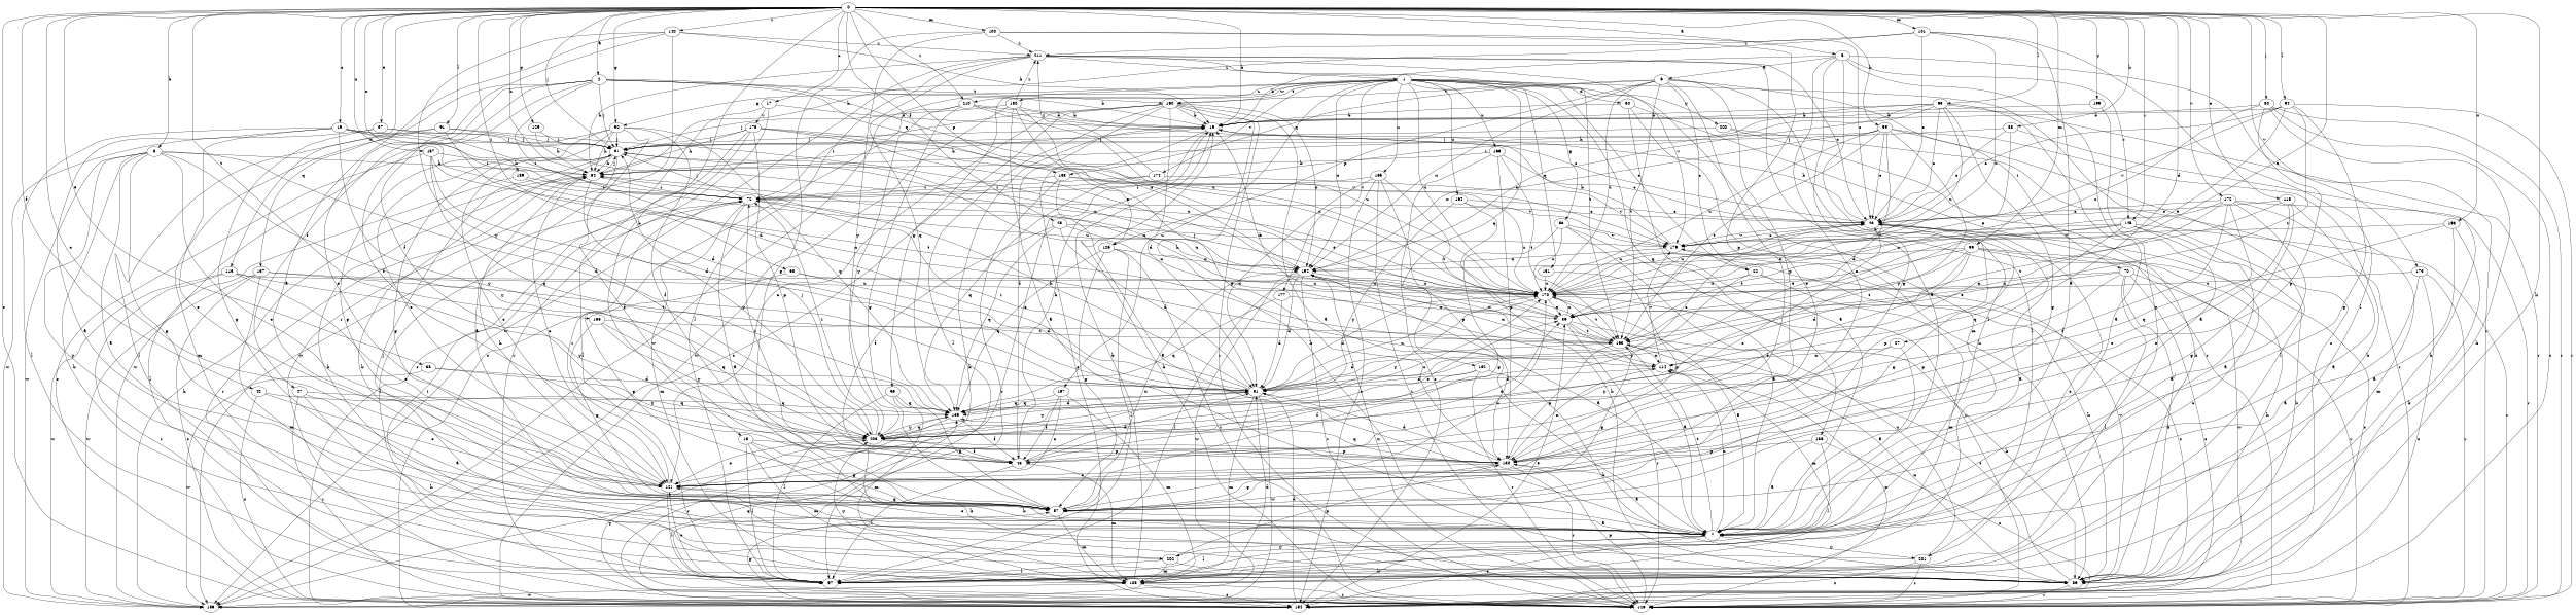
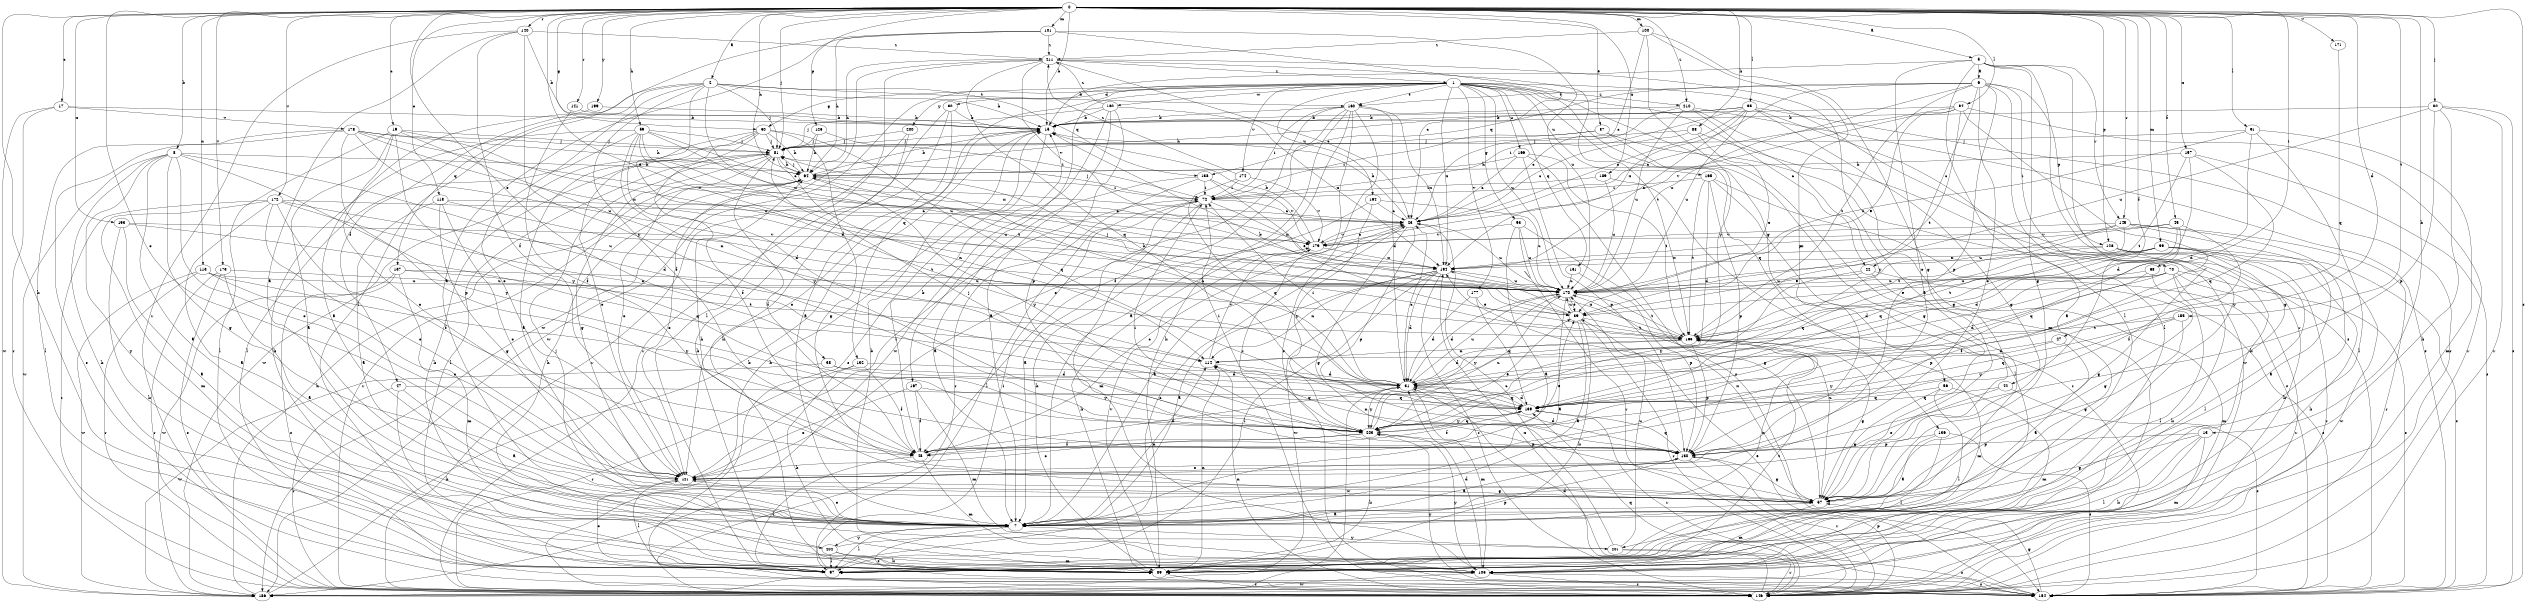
  strict digraph {
    0
    2
    5
    8
    13
    15
    17
    19
    27
    37
    38
    39
    42
    45
    50
    59
    64
    68
    80
    81
    88
    89
    91
    94
    95
    99
    100
    101
    113
    118
    121
    125
    126
    140
+   141
    145
    154
    155
+   171
    172
    173
    n42 [label=157]
    189
    193
    199
    210
    160
    170
    31
    47
    48
    137
    138
    6
    57
    97
    146
    201
    186
    7
    202
    203
    105
    130
    178
    114
    72
    163
    139
    194
    179
    23
    211
    1
    22
    30
    53
    56
    131
    132
    136
    164
    165
    166
    167
    174
    177
    180
    200
    70
    0 -> 2 [label=a]
    0 -> 5 [label=a]
    0 -> 8 [label=b]
    0 -> 13 [label=b]
    0 -> 15 [label=b]
    0 -> 17 [label=c]
    0 -> 19 [label=c]
    0 -> 27 [label=d]
    0 -> 37 [label=e]
    0 -> 38 [label=e]
    0 -> 39 [label=e]
    0 -> 42 [label=f]
    0 -> 45 [label=f]
    0 -> 50 [label=g]
    0 -> 59 [label=h]
    0 -> 64 [label=h]
    0 -> 68 [label=i]
    0 -> 80 [label=j]
    0 -> 81 [label=j]
    0 -> 88 [label=k]
    0 -> 89 [label=k]
    0 -> 91 [label=l]
    0 -> 94 [label=l]
    0 -> 95 [label=l]
    0 -> 99 [label=m]
    0 -> 100 [label=m]
    0 -> 101 [label=m]
    0 -> 113 [label=n]
    0 -> 118 [label=o]
    0 -> 121 [label=o]
    0 -> 125 [label=p]
    0 -> 126 [label=p]
    0 -> 140 [label=r]
+   0 -> 141 [label=r]
    0 -> 145 [label=r]
    0 -> 154 [label=s]
    0 -> 155 [label=t]
+   0 -> 171 [label=v]
    0 -> 172 [label=v]
    0 -> 173 [label=v]
    0 -> n42 [label=x]
    0 -> 189 [label=x]
    0 -> 193 [label=x]
    0 -> 199 [label=y]
    0 -> 210 [label=z]
    2 -> 15 [label=b]
    2 -> 81 [label=j]
    2 -> 121 [label=o]
    2 -> 160 [label=t]
    2 -> 170 [label=u]
    2 -> 31 [label=d]
    2 -> 47 [label=f]
    2 -> 48 [label=f]
    2 -> 137 [label=q]
    2 -> 138 [label=q]
    5 -> 15 [label=b]
    5 -> 121 [label=o]
    5 -> 145 [label=r]
    5 -> 6 [label=a]
    5 -> 57 [label=g]
    5 -> 97 [label=l]
    5 -> 146 [label=r]
    5 -> 201 [label=y]
    8 -> 64 [label=h]
    8 -> 89 [label=k]
    8 -> 121 [label=o]
    8 -> 31 [label=d]
    8 -> 57 [label=g]
    8 -> 186 [label=w]
    8 -> 7 [label=a]
    8 -> 202 [label=y]
    8 -> 203 [label=y]
    13 -> 89 [label=k]
    13 -> 57 [label=g]
    13 -> 97 [label=l]
    13 -> 105 [label=m]
    13 -> 130 [label=p]
    15 -> 81 [label=j]
    15 -> 121 [label=o]
    15 -> 154 [label=s]
    17 -> 15 [label=b]
    17 -> 146 [label=r]
    17 -> 186 [label=w]
    17 -> 178 [label=v]
    19 -> 81 [label=j]
    19 -> 121 [label=o]
    19 -> 170 [label=u]
    19 -> 97 [label=l]
    19 -> 7 [label=a]
    19 -> 203 [label=y]
    19 -> 114 [label=n]
    27 -> 7 [label=a]
    27 -> 203 [label=y]
    27 -> 114 [label=n]
    37 -> 81 [label=j]
    37 -> 57 [label=g]
    37 -> 186 [label=w]
    37 -> 72 [label=i]
    38 -> 31 [label=d]
    38 -> 186 [label=w]
    38 -> 203 [label=y]
    39 -> 64 [label=h]
    39 -> 81 [label=j]
    39 -> 89 [label=k]
    39 -> 170 [label=u]
    39 -> 146 [label=r]
    39 -> 7 [label=a]
    39 -> 163 [label=t]
    42 -> 121 [label=o]
    42 -> 154 [label=s]
    42 -> 139 [label=q]
    45 -> 31 [label=d]
    45 -> 48 [label=f]
    45 -> 139 [label=q]
    45 -> 194 [label=x]
    45 -> 179 [label=v]
    50 -> 64 [label=h]
    50 -> 81 [label=j]
    50 -> 121 [label=o]
    50 -> 48 [label=f]
    50 -> 57 [label=g]
    50 -> 186 [label=w]
    50 -> 7 [label=a]
    50 -> 139 [label=q]
    59 -> 81 [label=j]
    59 -> 89 [label=k]
    59 -> 170 [label=u]
    59 -> 31 [label=d]
    59 -> 97 [label=l]
    59 -> 203 [label=y]
    59 -> 163 [label=t]
    59 -> 194 [label=x]
    59 -> 23 [label=c]
    64 -> 15 [label=b]
    64 -> 81 [label=j]
    64 -> 121 [label=o]
    64 -> 146 [label=r]
    64 -> 203 [label=y]
    64 -> 72 [label=i]
    68 -> 170 [label=u]
    68 -> 31 [label=d]
    68 -> 57 [label=g]
    80 -> 15 [label=b]
    80 -> 89 [label=k]
    80 -> 154 [label=s]
    80 -> 170 [label=u]
    80 -> 146 [label=r]
    80 -> 130 [label=p]
    81 -> 64 [label=h]
    81 -> 89 [label=k]
    81 -> 121 [label=o]
    81 -> 48 [label=f]
    81 -> 57 [label=g]
    81 -> 114 [label=n]
    88 -> 39 [label=e]
    88 -> 81 [label=j]
    88 -> 89 [label=k]
    88 -> 23 [label=c]
    89 -> 146 [label=r]
    89 -> 114 [label=n]
    89 -> 163 [label=t]
    89 -> 179 [label=v]
    91 -> 81 [label=j]
    91 -> 170 [label=u]
    91 -> 31 [label=d]
    91 -> 97 [label=l]
    91 -> 105 [label=m]
    94 -> 15 [label=b]
    94 -> 39 [label=e]
    94 -> 57 [label=g]
    94 -> 146 [label=r]
    94 -> 163 [label=t]
    94 -> 179 [label=v]
    94 -> 23 [label=c]
    95 -> 15 [label=b]
    95 -> 64 [label=h]
    95 -> 170 [label=u]
    95 -> 57 [label=g]
    95 -> 146 [label=r]
    95 -> 7 [label=a]
    95 -> 72 [label=i]
    95 -> 194 [label=x]
    95 -> 23 [label=c]
    99 -> 39 [label=e]
    99 -> 89 [label=k]
    99 -> 154 [label=s]
    99 -> 31 [label=d]
    99 -> 48 [label=f]
    99 -> 186 [label=w]
    99 -> 163 [label=t]
    99 -> 194 [label=x]
    100 -> 57 [label=g]
    100 -> 203 [label=y]
    100 -> 130 [label=p]
    100 -> 23 [label=c]
    100 -> 211 [label=z]
    101 -> 64 [label=h]
    101 -> 170 [label=u]
    101 -> 97 [label=l]
    101 -> 7 [label=a]
    101 -> 23 [label=c]
    101 -> 211 [label=z]
    113 -> 121 [label=o]
    113 -> 170 [label=u]
    113 -> 146 [label=r]
    113 -> 186 [label=w]
    113 -> 203 [label=y]
    118 -> 121 [label=o]
    118 -> 57 [label=g]
    118 -> 7 [label=a]
    118 -> 163 [label=t]
    118 -> 23 [label=c]
    121 -> 57 [label=g]
    121 -> 97 [label=l]
    121 -> 72 [label=i]
    125 -> 64 [label=h]
    125 -> 81 [label=j]
-   19 -> 72 [label=i]
+   125 -> 72 [label=i]
    126 -> 57 [label=g]
    126 -> 97 [label=l]
    126 -> 146 [label=r]
    126 -> 139 [label=q]
    126 -> 194 [label=x]
    140 -> 15 [label=b]
    140 -> 48 [label=f]
    140 -> 146 [label=r]
    140 -> 7 [label=a]
    140 -> 203 [label=y]
    140 -> 211 [label=z]
+   141 -> 15 [label=b]
+   141 -> 48 [label=f]
    145 -> 89 [label=k]
    145 -> 170 [label=u]
    145 -> 146 [label=r]
    145 -> 7 [label=a]
    145 -> 163 [label=t]
    145 -> 139 [label=q]
    145 -> 179 [label=v]
    154 -> 39 [label=e]
    154 -> 31 [label=d]
    154 -> 57 [label=g]
    154 -> 203 [label=y]
    155 -> 57 [label=g]
    155 -> 203 [label=y]
    155 -> 163 [label=t]
    155 -> 139 [label=q]
+   171 -> 139 [label=q]
    172 -> 121 [label=o]
    172 -> 170 [label=u]
    172 -> 48 [label=f]
    172 -> 146 [label=r]
    172 -> 7 [label=a]
    172 -> 105 [label=m]
    172 -> 114 [label=n]
    172 -> 23 [label=c]
    173 -> 154 [label=s]
    173 -> 170 [label=u]
    173 -> 146 [label=r]
    173 -> 7 [label=a]
    n42 -> 64 [label=h]
    n42 -> 154 [label=s]
    n42 -> 31 [label=d]
    n42 -> 163 [label=t]
    n42 -> 139 [label=q]
    189 -> 170 [label=u]
    189 -> 97 [label=l]
    189 -> 72 [label=i]
    193 -> 89 [label=k]
    193 -> 7 [label=a]
    193 -> 139 [label=q]
    193 -> 179 [label=v]
    199 -> 15 [label=b]
    199 -> 7 [label=a]
    210 -> 15 [label=b]
    210 -> 154 [label=s]
    210 -> 170 [label=u]
    210 -> 57 [label=g]
    210 -> 203 [label=y]
    210 -> 23 [label=c]
    160 -> 15 [label=b]
    160 -> 89 [label=k]
    160 -> 121 [label=o]
    160 -> 154 [label=s]
    160 -> 31 [label=d]
    160 -> 48 [label=f]
-   160 -> 97 [label=l]
+   81 -> 97 [label=l]
    160 -> 146 [label=r]
    160 -> 7 [label=a]
    160 -> 72 [label=i]
    160 -> 194 [label=x]
    170 -> 39 [label=e]
    170 -> 31 [label=d]
    170 -> 7 [label=a]
    170 -> 203 [label=y]
    170 -> 163 [label=t]
    31 -> 64 [label=h]
    31 -> 170 [label=u]
    31 -> 186 [label=w]
    31 -> 203 [label=y]
    31 -> 105 [label=m]
    31 -> 72 [label=i]
    31 -> 139 [label=q]
    31 -> 23 [label=c]
    47 -> 89 [label=k]
    47 -> 146 [label=r]
    47 -> 7 [label=a]
    47 -> 139 [label=q]
    48 -> 15 [label=b]
    48 -> 39 [label=e]
    48 -> 31 [label=d]
    48 -> 97 [label=l]
    48 -> 105 [label=m]
    48 -> 23 [label=c]
    137 -> 154 [label=s]
    137 -> 170 [label=u]
    137 -> 186 [label=w]
    137 -> 105 [label=m]
    137 -> 163 [label=t]
    138 -> 39 [label=e]
    138 -> 146 [label=r]
    138 -> 7 [label=a]
    138 -> 72 [label=i]
    138 -> 179 [label=v]
    6 -> 121 [label=o]
    6 -> 126 [label=p]
    6 -> 160 [label=t]
    6 -> 170 [label=u]
    6 -> 138 [label=q]
    6 -> 97 [label=l]
    6 -> 130 [label=p]
    6 -> 163 [label=t]
    6 -> 194 [label=x]
    6 -> 22 [label=c]
    6 -> 70 [label=i]
    57 -> 64 [label=h]
    57 -> 170 [label=u]
    57 -> 7 [label=a]
    57 -> 105 [label=m]
    57 -> 194 [label=x]
    97 -> 121 [label=o]
    97 -> 72 [label=i]
    97 -> 23 [label=c]
    146 -> 15 [label=b]
    146 -> 130 [label=p]
    146 -> 114 [label=n]
    146 -> 139 [label=q]
    146 -> 194 [label=x]
    201 -> 81 [label=j]
    201 -> 154 [label=s]
    201 -> 170 [label=u]
    201 -> 146 [label=r]
    201 -> 23 [label=c]
    186 -> 15 [label=b]
    186 -> 64 [label=h]
    7 -> 121 [label=o]
    7 -> 154 [label=s]
    7 -> 97 [label=l]
    7 -> 201 [label=y]
    7 -> 202 [label=y]
    7 -> 114 [label=n]
-   7 -> 163 [label=t]
+   7 -> 163 [label=x]
    202 -> 64 [label=h]
    202 -> 89 [label=k]
    202 -> 97 [label=l]
    202 -> 105 [label=m]
    202 -> 130 [label=p]
    203 -> 39 [label=e]
    203 -> 81 [label=j]
    203 -> 89 [label=k]
    203 -> 121 [label=o]
    203 -> 170 [label=u]
    203 -> 48 [label=f]
    203 -> 130 [label=p]
    203 -> 72 [label=i]
    203 -> 139 [label=q]
    105 -> 15 [label=b]
    105 -> 154 [label=s]
    105 -> 31 [label=d]
    105 -> 146 [label=r]
    105 -> 186 [label=w]
    105 -> 203 [label=y]
    130 -> 121 [label=o]
    130 -> 31 [label=d]
    130 -> 57 [label=g]
    130 -> 146 [label=r]
    130 -> 7 [label=a]
    130 -> 114 [label=n]
    130 -> 72 [label=i]
    130 -> 139 [label=q]
    178 -> 64 [label=h]
    178 -> 81 [label=j]
    178 -> 154 [label=s]
    178 -> 170 [label=u]
    178 -> 97 [label=l]
    178 -> 130 [label=p]
    178 -> 194 [label=x]
    178 -> 179 [label=v]
    114 -> 31 [label=d]
    114 -> 179 [label=v]
    72 -> 81 [label=j]
    72 -> 97 [label=l]
    72 -> 7 [label=a]
    72 -> 105 [label=m]
    72 -> 194 [label=x]
    72 -> 23 [label=c]
    163 -> 15 [label=b]
    163 -> 31 [label=d]
    163 -> 57 [label=g]
    163 -> 105 [label=m]
    163 -> 130 [label=p]
    163 -> 114 [label=n]
    163 -> 194 [label=x]
    139 -> 31 [label=d]
    139 -> 48 [label=f]
    139 -> 146 [label=r]
    139 -> 203 [label=y]
    194 -> 170 [label=u]
    194 -> 31 [label=d]
    194 -> 97 [label=l]
    194 -> 146 [label=r]
    194 -> 186 [label=w]
    194 -> 7 [label=a]
    194 -> 114 [label=n]
    179 -> 15 [label=b]
    179 -> 89 [label=k]
    179 -> 194 [label=x]
    179 -> 23 [label=c]
    23 -> 15 [label=b]
    23 -> 170 [label=u]
    23 -> 57 [label=g]
    23 -> 7 [label=a]
    23 -> 130 [label=p]
    23 -> 179 [label=v]
    211 -> 64 [label=h]
    211 -> 97 [label=l]
    211 -> 186 [label=w]
    211 -> 7 [label=a]
    211 -> 163 [label=t]
    211 -> 139 [label=q]
    211 -> 179 [label=v]
    211 -> 23 [label=c]
    211 -> 1 [label=z]
    1 -> 50 [label=g]
    1 -> 154 [label=s]
    1 -> 210 [label=z]
    1 -> 160 [label=t]
    1 -> 170 [label=u]
    1 -> 186 [label=w]
    1 -> 105 [label=m]
    1 -> 194 [label=x]
    1 -> 22 [label=c]
    1 -> 30 [label=d]
    1 -> 53 [label=g]
    1 -> 56 [label=g]
    1 -> 131 [label=q]
    1 -> 132 [label=q]
    1 -> 136 [label=q]
    1 -> 164 [label=u]
    1 -> 165 [label=u]
    1 -> 166 [label=u]
    1 -> 167 [label=u]
    1 -> 174 [label=v]
    1 -> 177 [label=v]
    1 -> 180 [label=w]
    1 -> 200 [label=y]
    22 -> 154 [label=s]
    22 -> 170 [label=u]
    22 -> 203 [label=y]
    22 -> 105 [label=m]
    30 -> 15 [label=b]
    30 -> 89 [label=k]
    30 -> 146 [label=r]
    30 -> 7 [label=a]
    53 -> 170 [label=u]
    53 -> 57 [label=g]
    53 -> 146 [label=r]
    53 -> 7 [label=a]
    53 -> 179 [label=v]
    56 -> 57 [label=g]
    56 -> 97 [label=l]
    56 -> 105 [label=m]
    56 -> 139 [label=q]
    131 -> 170 [label=u]
    131 -> 130 [label=p]
    132 -> 89 [label=k]
    132 -> 31 [label=d]
    132 -> 48 [label=f]
    132 -> 146 [label=r]
    136 -> 154 [label=s]
    136 -> 97 [label=l]
    136 -> 7 [label=a]
    136 -> 130 [label=p]
    164 -> 89 [label=k]
    164 -> 170 [label=u]
    164 -> 203 [label=y]
    164 -> 23 [label=c]
    165 -> 154 [label=s]
    165 -> 31 [label=d]
    165 -> 146 [label=r]
    165 -> 130 [label=p]
    165 -> 72 [label=i]
    165 -> 163 [label=t]
    166 -> 64 [label=h]
    166 -> 154 [label=s]
    166 -> 130 [label=p]
    166 -> 163 [label=t]
    166 -> 23 [label=c]
    167 -> 121 [label=o]
    167 -> 48 [label=f]
    167 -> 105 [label=m]
    167 -> 139 [label=q]
    174 -> 72 [label=i]
    174 -> 139 [label=q]
    174 -> 179 [label=v]
    174 -> 211 [label=z]
    177 -> 39 [label=e]
    177 -> 31 [label=d]
    177 -> 139 [label=q]
    180 -> 15 [label=b]
    180 -> 81 [label=j]
    180 -> 186 [label=w]
    180 -> 7 [label=a]
    180 -> 130 [label=p]
    180 -> 194 [label=x]
    180 -> 211 [label=z]
    200 -> 81 [label=j]
    200 -> 89 [label=k]
    200 -> 146 [label=r]
    70 -> 39 [label=e]
    70 -> 89 [label=k]
    70 -> 154 [label=s]
    70 -> 170 [label=u]
    70 -> 97 [label=l]
    70 -> 146 [label=r]
    70 -> 130 [label=p]
  }
